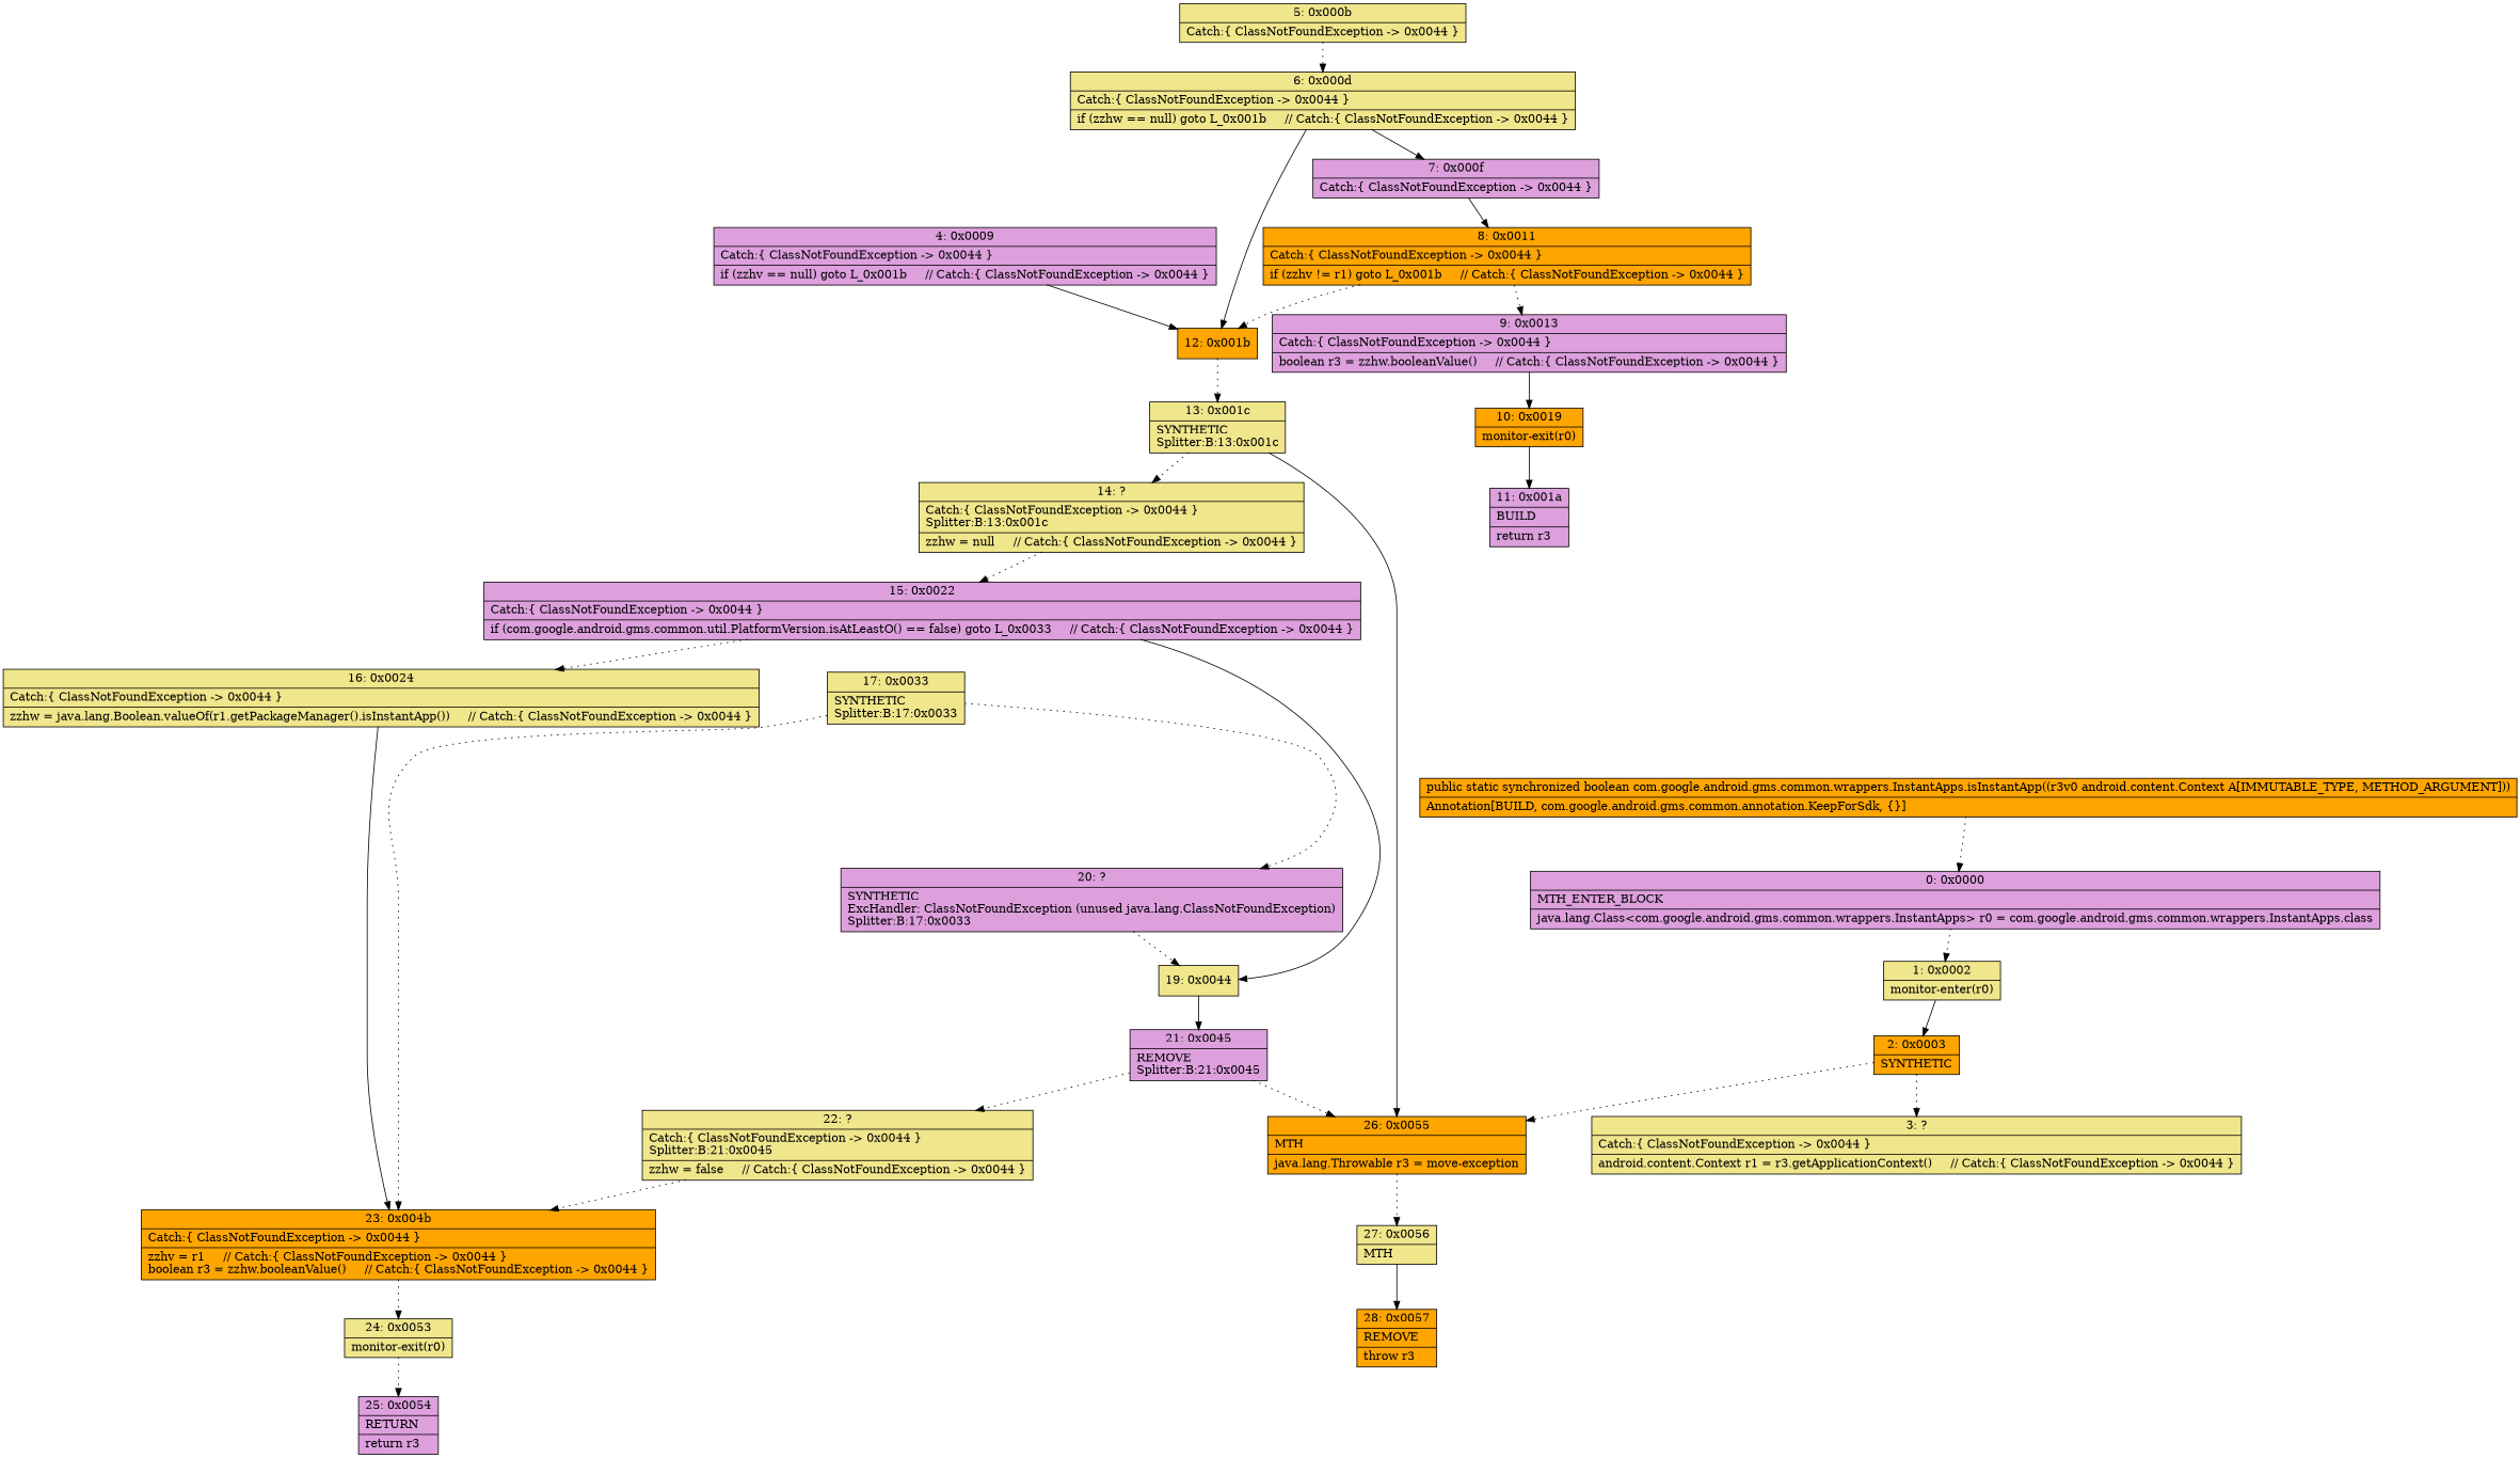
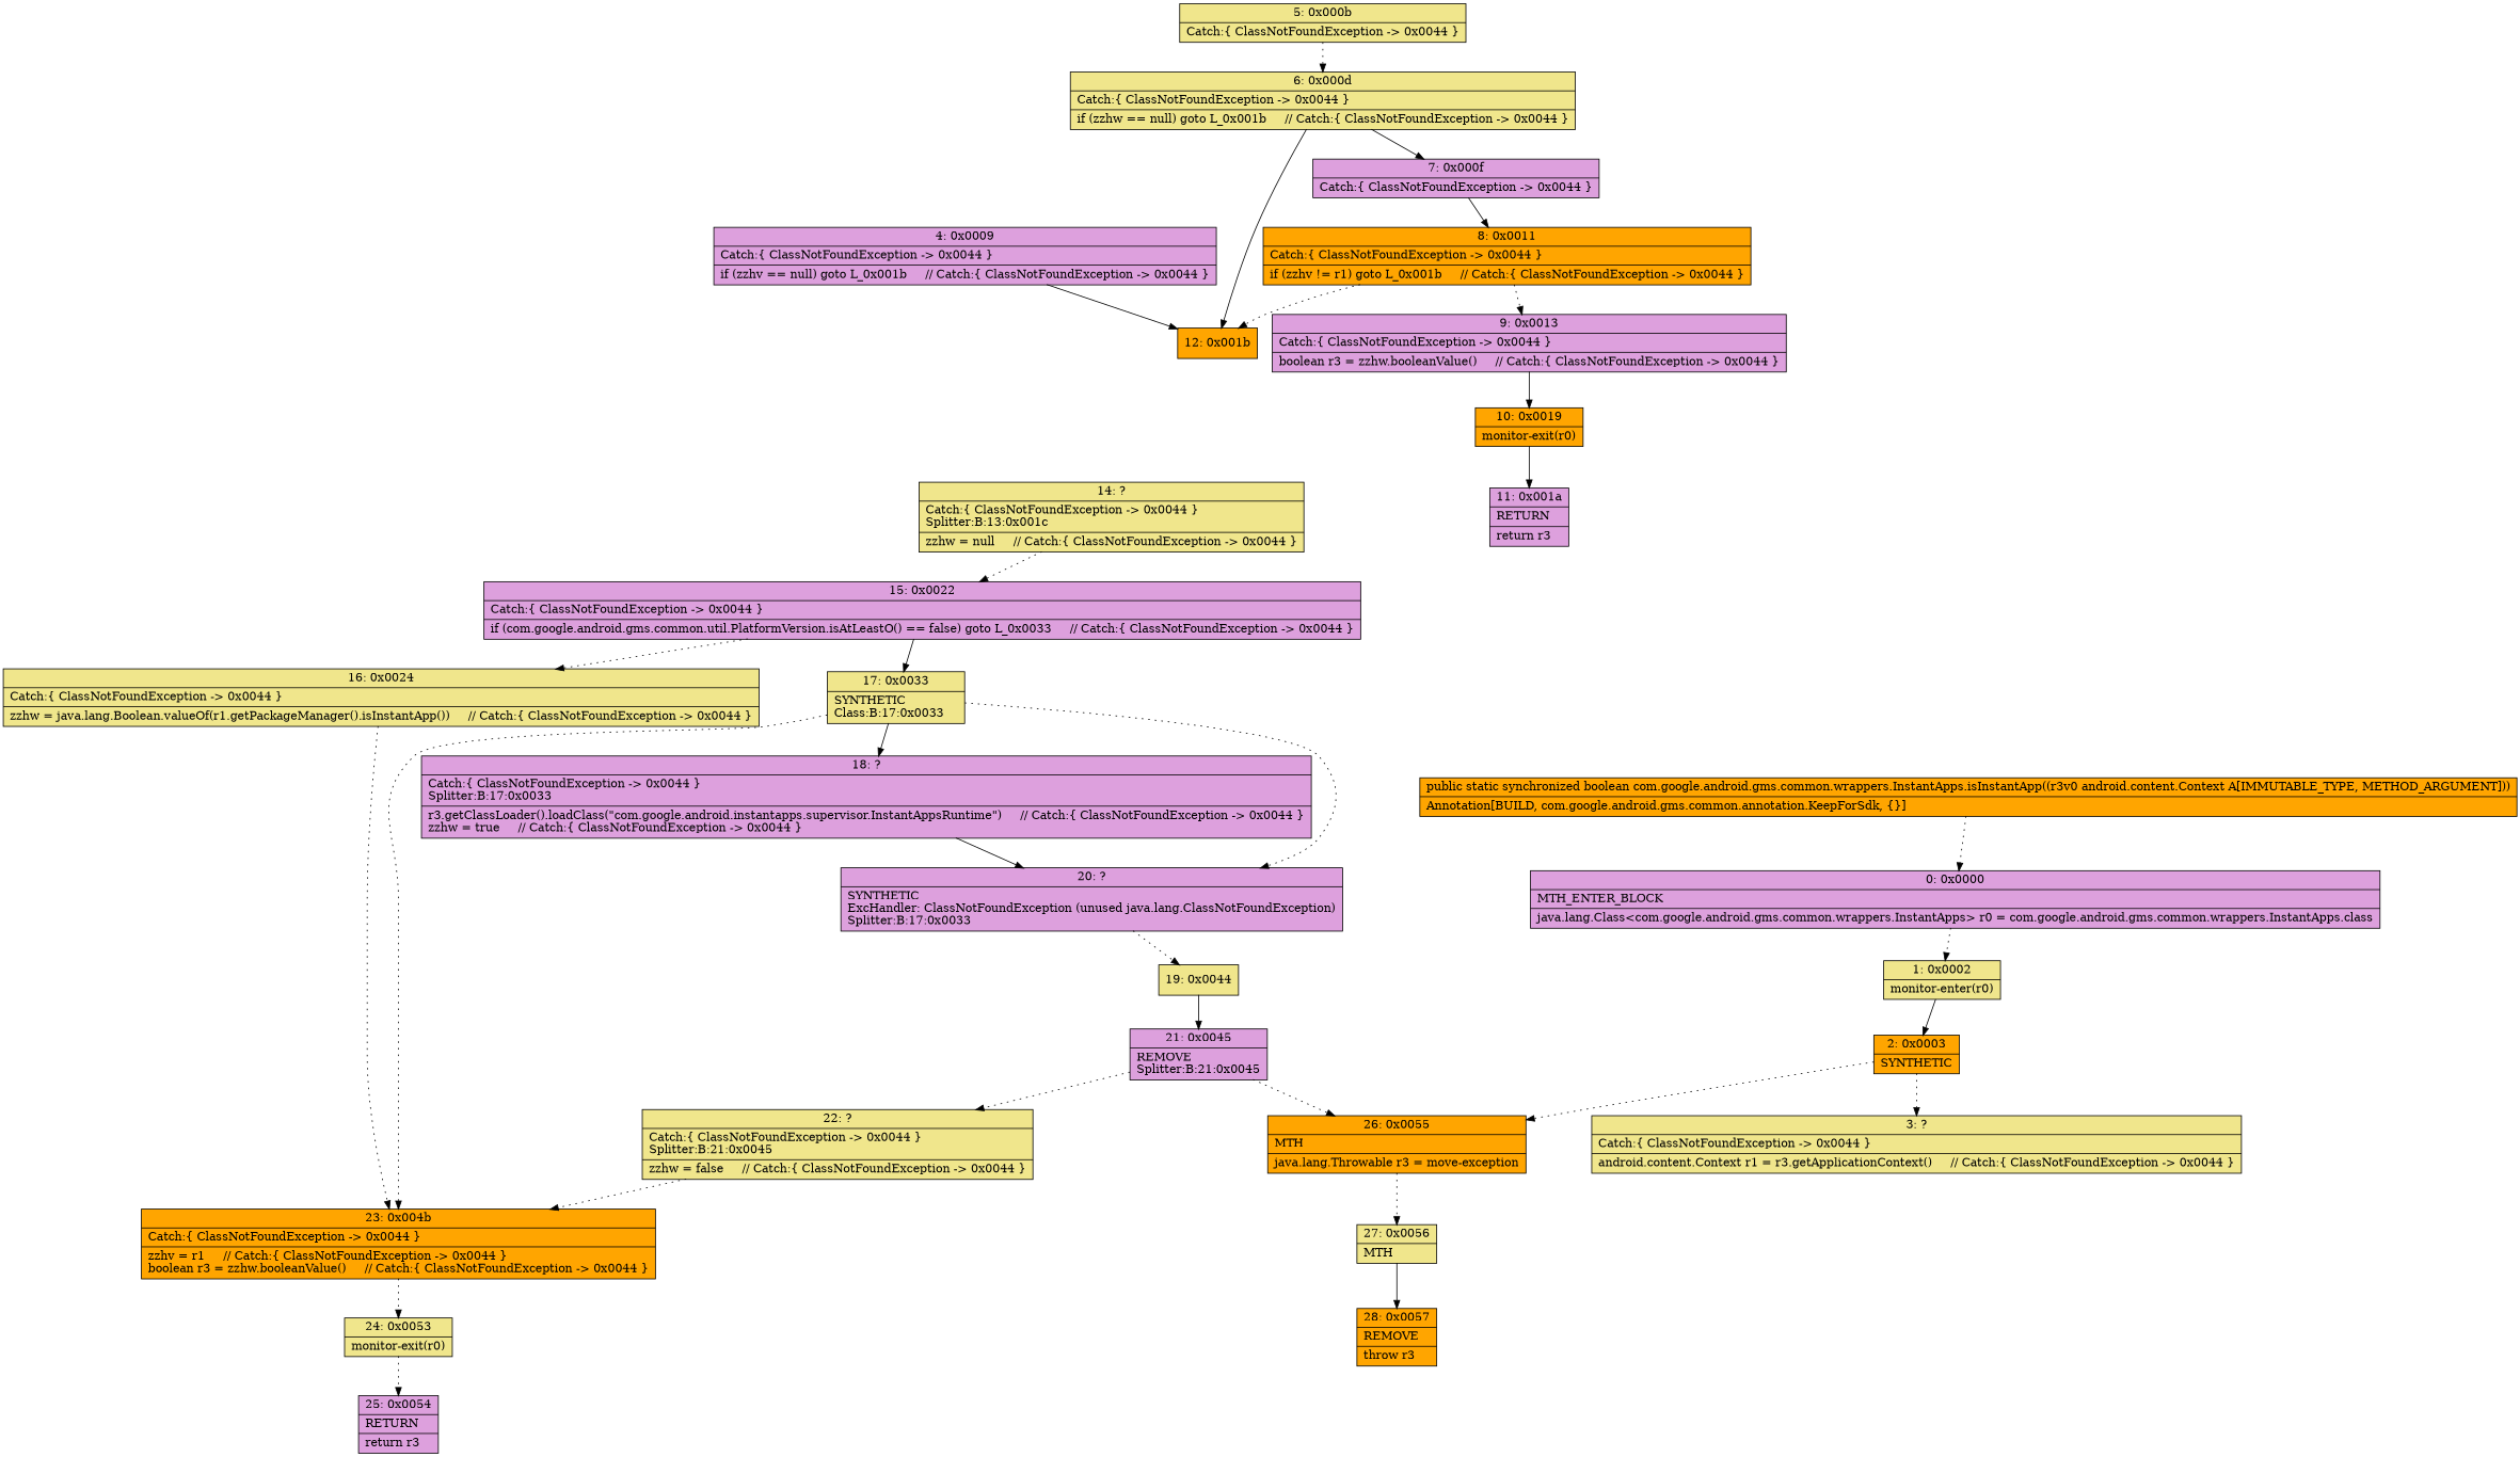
  digraph {
    node [fillcolor=khaki shape=record style=filled]
    edge [style=dotted]
    n1 [fillcolor=plum label="{0\:\ 0x0000|MTH_ENTER_BLOCK\l|java.lang.Class\<com.google.android.gms.common.wrappers.InstantApps\> r0 = com.google.android.gms.common.wrappers.InstantApps.class\l}"]
    n2 [label="{1\:\ 0x0002|monitor\-enter(r0)\l}"]
    n3 [fillcolor=orange label="{2\:\ 0x0003|SYNTHETIC\l}"]
    n4 [label="{3\:\ ?|Catch:\{ ClassNotFoundException \-\> 0x0044 \}\l|android.content.Context r1 = r3.getApplicationContext()     \/\/ Catch:\{ ClassNotFoundException \-\> 0x0044 \}\l}"]
    n5 [fillcolor=orange label="{26\:\ 0x0055|MTH\l|java.lang.Throwable r3 = move\-exception\l}"]
    n6 [label="{27\:\ 0x0056|MTH\l}"]
    n7 [fillcolor=plum label="{4\:\ 0x0009|Catch:\{ ClassNotFoundException \-\> 0x0044 \}\l|if (zzhv == null) goto L_0x001b     \/\/ Catch:\{ ClassNotFoundException \-\> 0x0044 \}\l}"]
    n8 [fillcolor=orange label="{12\:\ 0x001b}"]
    n9 [label="{5\:\ 0x000b|Catch:\{ ClassNotFoundException \-\> 0x0044 \}\l}"]
    n10 [label="{6\:\ 0x000d|Catch:\{ ClassNotFoundException \-\> 0x0044 \}\l|if (zzhw == null) goto L_0x001b     \/\/ Catch:\{ ClassNotFoundException \-\> 0x0044 \}\l}"]
-   n11 [label="{13\:\ 0x001c|SYNTHETIC\lSplitter:B:13:0x001c\l}"]
    n12 [fillcolor=plum label="{7\:\ 0x000f|Catch:\{ ClassNotFoundException \-\> 0x0044 \}\l}"]
    n13 [fillcolor=orange label="{8\:\ 0x0011|Catch:\{ ClassNotFoundException \-\> 0x0044 \}\l|if (zzhv != r1) goto L_0x001b     \/\/ Catch:\{ ClassNotFoundException \-\> 0x0044 \}\l}"]
    n14 [fillcolor=plum label="{9\:\ 0x0013|Catch:\{ ClassNotFoundException \-\> 0x0044 \}\l|boolean r3 = zzhw.booleanValue()     \/\/ Catch:\{ ClassNotFoundException \-\> 0x0044 \}\l}"]
    n15 [fillcolor=orange label="{10\:\ 0x0019|monitor\-exit(r0)\l}"]
-   n16 [fillcolor=plum label="{11\:\ 0x001a|BUILD\l|return r3\l}"]
+   n16 [fillcolor=plum label="{11\:\ 0x001a|RETURN\l|return r3\l}"]
    n17 [label="{14\:\ ?|Catch:\{ ClassNotFoundException \-\> 0x0044 \}\lSplitter:B:13:0x001c\l|zzhw = null     \/\/ Catch:\{ ClassNotFoundException \-\> 0x0044 \}\l}"]
    n18 [fillcolor=plum label="{15\:\ 0x0022|Catch:\{ ClassNotFoundException \-\> 0x0044 \}\l|if (com.google.android.gms.common.util.PlatformVersion.isAtLeastO() == false) goto L_0x0033     \/\/ Catch:\{ ClassNotFoundException \-\> 0x0044 \}\l}"]
    n19 [label="{16\:\ 0x0024|Catch:\{ ClassNotFoundException \-\> 0x0044 \}\l|zzhw = java.lang.Boolean.valueOf(r1.getPackageManager().isInstantApp())     \/\/ Catch:\{ ClassNotFoundException \-\> 0x0044 \}\l}"]
-   n20 [label="{17\:\ 0x0033|SYNTHETIC\lSplitter:B:17:0x0033\l}"]
+   n20 [label="{17\:\ 0x0033|SYNTHETIC\lClass:B:17:0x0033\l}"]
    n21 [fillcolor=orange label="{23\:\ 0x004b|Catch:\{ ClassNotFoundException \-\> 0x0044 \}\l|zzhv = r1     \/\/ Catch:\{ ClassNotFoundException \-\> 0x0044 \}\lboolean r3 = zzhw.booleanValue()     \/\/ Catch:\{ ClassNotFoundException \-\> 0x0044 \}\l}"]
+   n22 [fillcolor=plum label="{18\:\ ?|Catch:\{ ClassNotFoundException \-\> 0x0044 \}\lSplitter:B:17:0x0033\l|r3.getClassLoader().loadClass(\"com.google.android.instantapps.supervisor.InstantAppsRuntime\")     \/\/ Catch:\{ ClassNotFoundException \-\> 0x0044 \}\lzzhw = true     \/\/ Catch:\{ ClassNotFoundException \-\> 0x0044 \}\l}"]
    n23 [fillcolor=plum label="{20\:\ ?|SYNTHETIC\lExcHandler: ClassNotFoundException (unused java.lang.ClassNotFoundException)\lSplitter:B:17:0x0033\l}"]
    n24 [label="{24\:\ 0x0053|monitor\-exit(r0)\l}"]
    n25 [label="{19\:\ 0x0044}"]
    n26 [fillcolor=plum label="{21\:\ 0x0045|REMOVE\lSplitter:B:21:0x0045\l}"]
    n27 [label="{22\:\ ?|Catch:\{ ClassNotFoundException \-\> 0x0044 \}\lSplitter:B:21:0x0045\l|zzhw = false     \/\/ Catch:\{ ClassNotFoundException \-\> 0x0044 \}\l}"]
    n28 [fillcolor=plum label="{25\:\ 0x0054|RETURN\l|return r3\l}"]
    n29 [fillcolor=orange label="{28\:\ 0x0057|REMOVE\l|throw r3\l}"]
    n30 [fillcolor=orange label="{public static synchronized boolean com.google.android.gms.common.wrappers.InstantApps.isInstantApp((r3v0 android.content.Context A[IMMUTABLE_TYPE, METHOD_ARGUMENT]))  | Annotation[BUILD, com.google.android.gms.common.annotation.KeepForSdk, \{\}]\l}"]
    n1 -> n2
    n2 -> n3 [style=solid]
    n3 -> n4
    n3 -> n5
    n5 -> n6
    n6 -> n29 [style=solid]
    n7 -> n8 [style=solid]
-   n8 -> n11
    n9 -> n10
    n10 -> n8 [style=solid]
    n10 -> n12 [style=solid]
-   n11 -> n5 [style=solid]
-   n11 -> n17
    n12 -> n13 [style=solid]
    n13 -> n8
    n13 -> n14
    n14 -> n15 [style=solid]
    n15 -> n16 [style=solid]
    n17 -> n18
    n18 -> n19
-   n18 -> n25 [style=solid]
-   n19 -> n21 [style=solid]
+   n18 -> n20 [style=solid]
+   n19 -> n21
    n20 -> n21
+   n20 -> n22 [style=solid]
    n20 -> n23
    n21 -> n24
+   n22 -> n23 [style=solid]
    n23 -> n25
    n24 -> n28
    n25 -> n26 [style=solid]
    n26 -> n5
    n26 -> n27
    n27 -> n21
    n30 -> n1
  }
